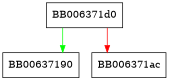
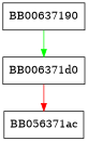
  digraph {
    splines=ortho
    node [shape=box]
    BB00637190
    BB006371d0
-   BB006371ac
-   BB006371d0 -> BB00637190 [color=green]
+   BB006371ac [label=BB056371ac]
+   BB00637190 -> BB006371d0 [color=green]
    BB006371d0 -> BB006371ac [color=red]
  }
